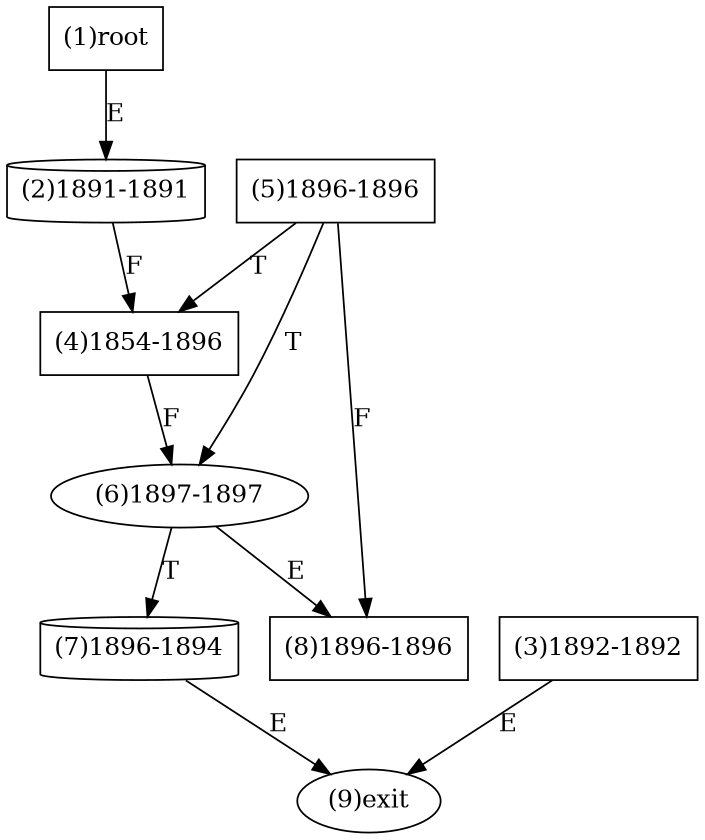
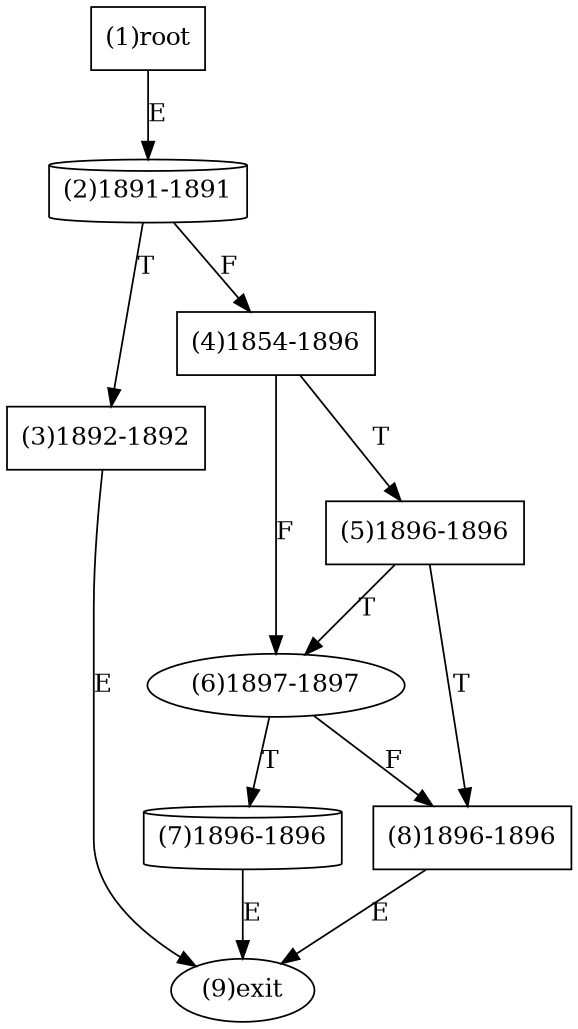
  digraph {
    node [shape=box]
    n1 [label="(1)root"]
    n2 [label="(2)1891-1891" shape=cylinder]
    n3 [label="(3)1892-1892"]
    n4 [label="(4)1854-1896"]
    n5 [label="(9)exit" shape=ellipse]
    n6 [label="(5)1896-1896"]
    n7 [label="(6)1897-1897" shape=ellipse]
    n8 [label="(8)1896-1896"]
-   n9 [label="(7)1896-1894" shape=cylinder]
+   n9 [label="(7)1896-1896" shape=cylinder]
    n1 -> n2 [label=E]
+   n2 -> n3 [label=T]
    n2 -> n4 [label=F]
    n3 -> n5 [label=E]
-   n6 -> n4 [label=T]
+   n4 -> n6 [label=T]
    n4 -> n7 [label=F]
    n6 -> n7 [label=T]
-   n6 -> n8 [label=F]
-   n7 -> n8 [label=E]
+   n6 -> n8 [label=T]
+   n7 -> n8 [label=F]
    n7 -> n9 [label=T]
+   n8 -> n5 [label=E]
    n9 -> n5 [label=E]
  }
